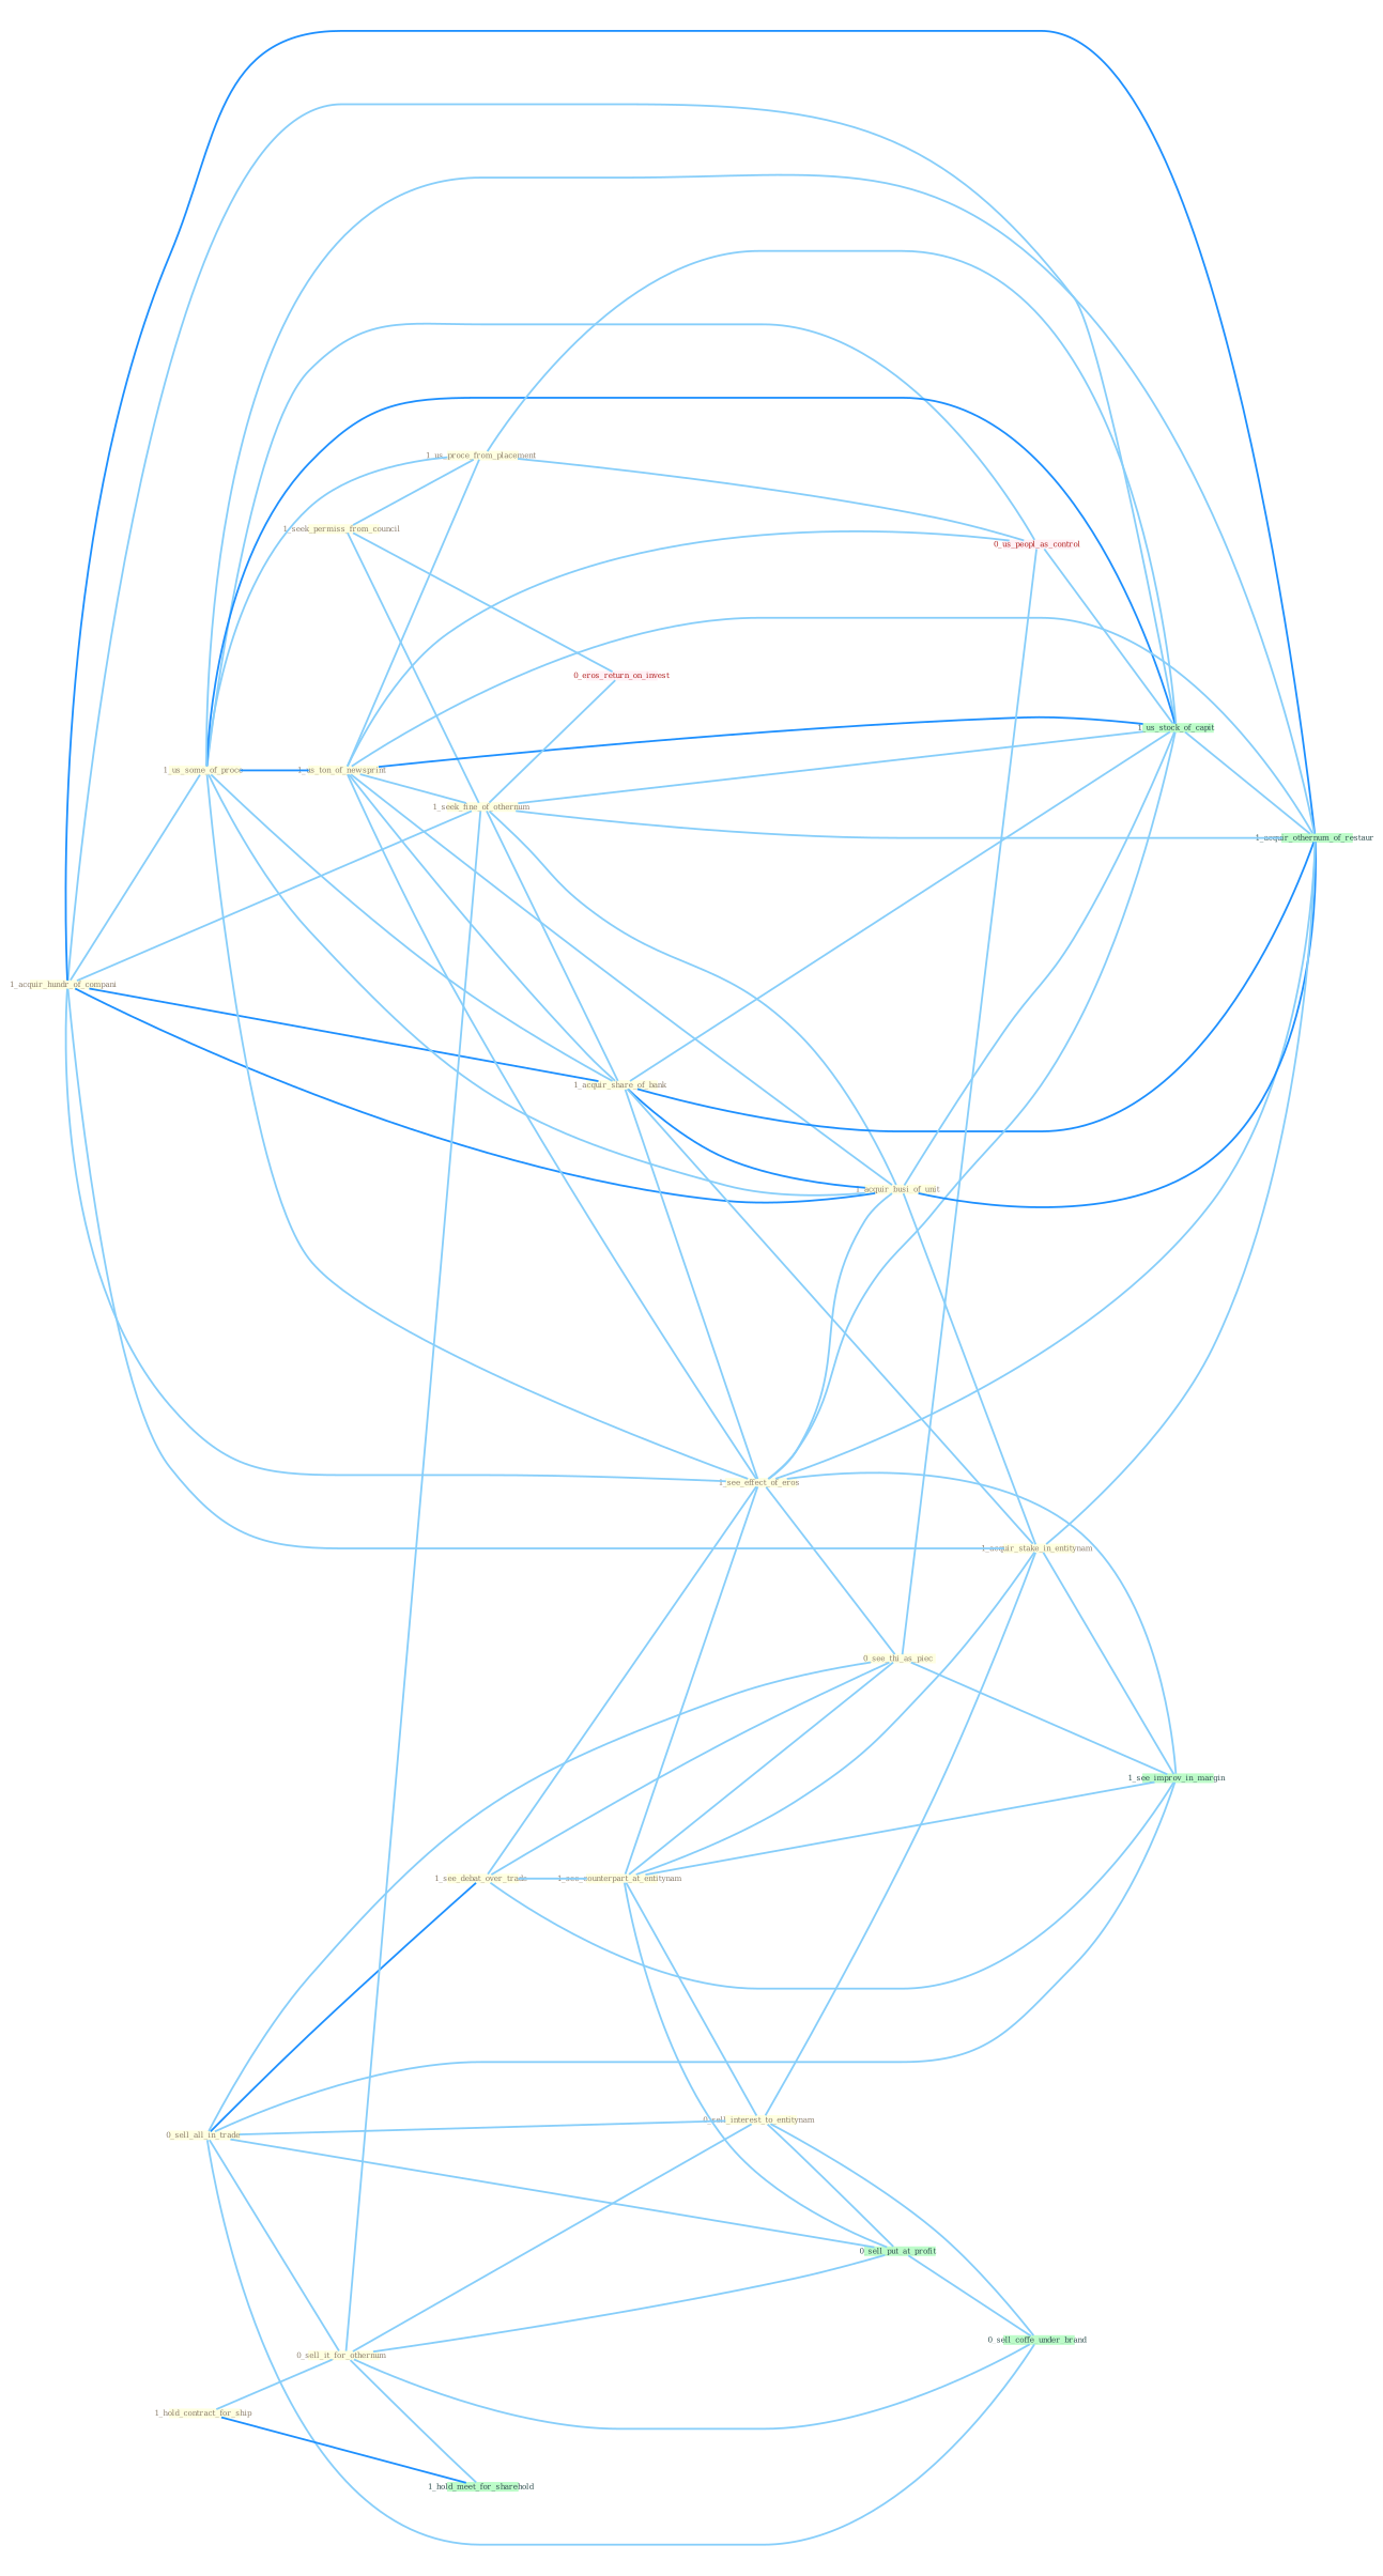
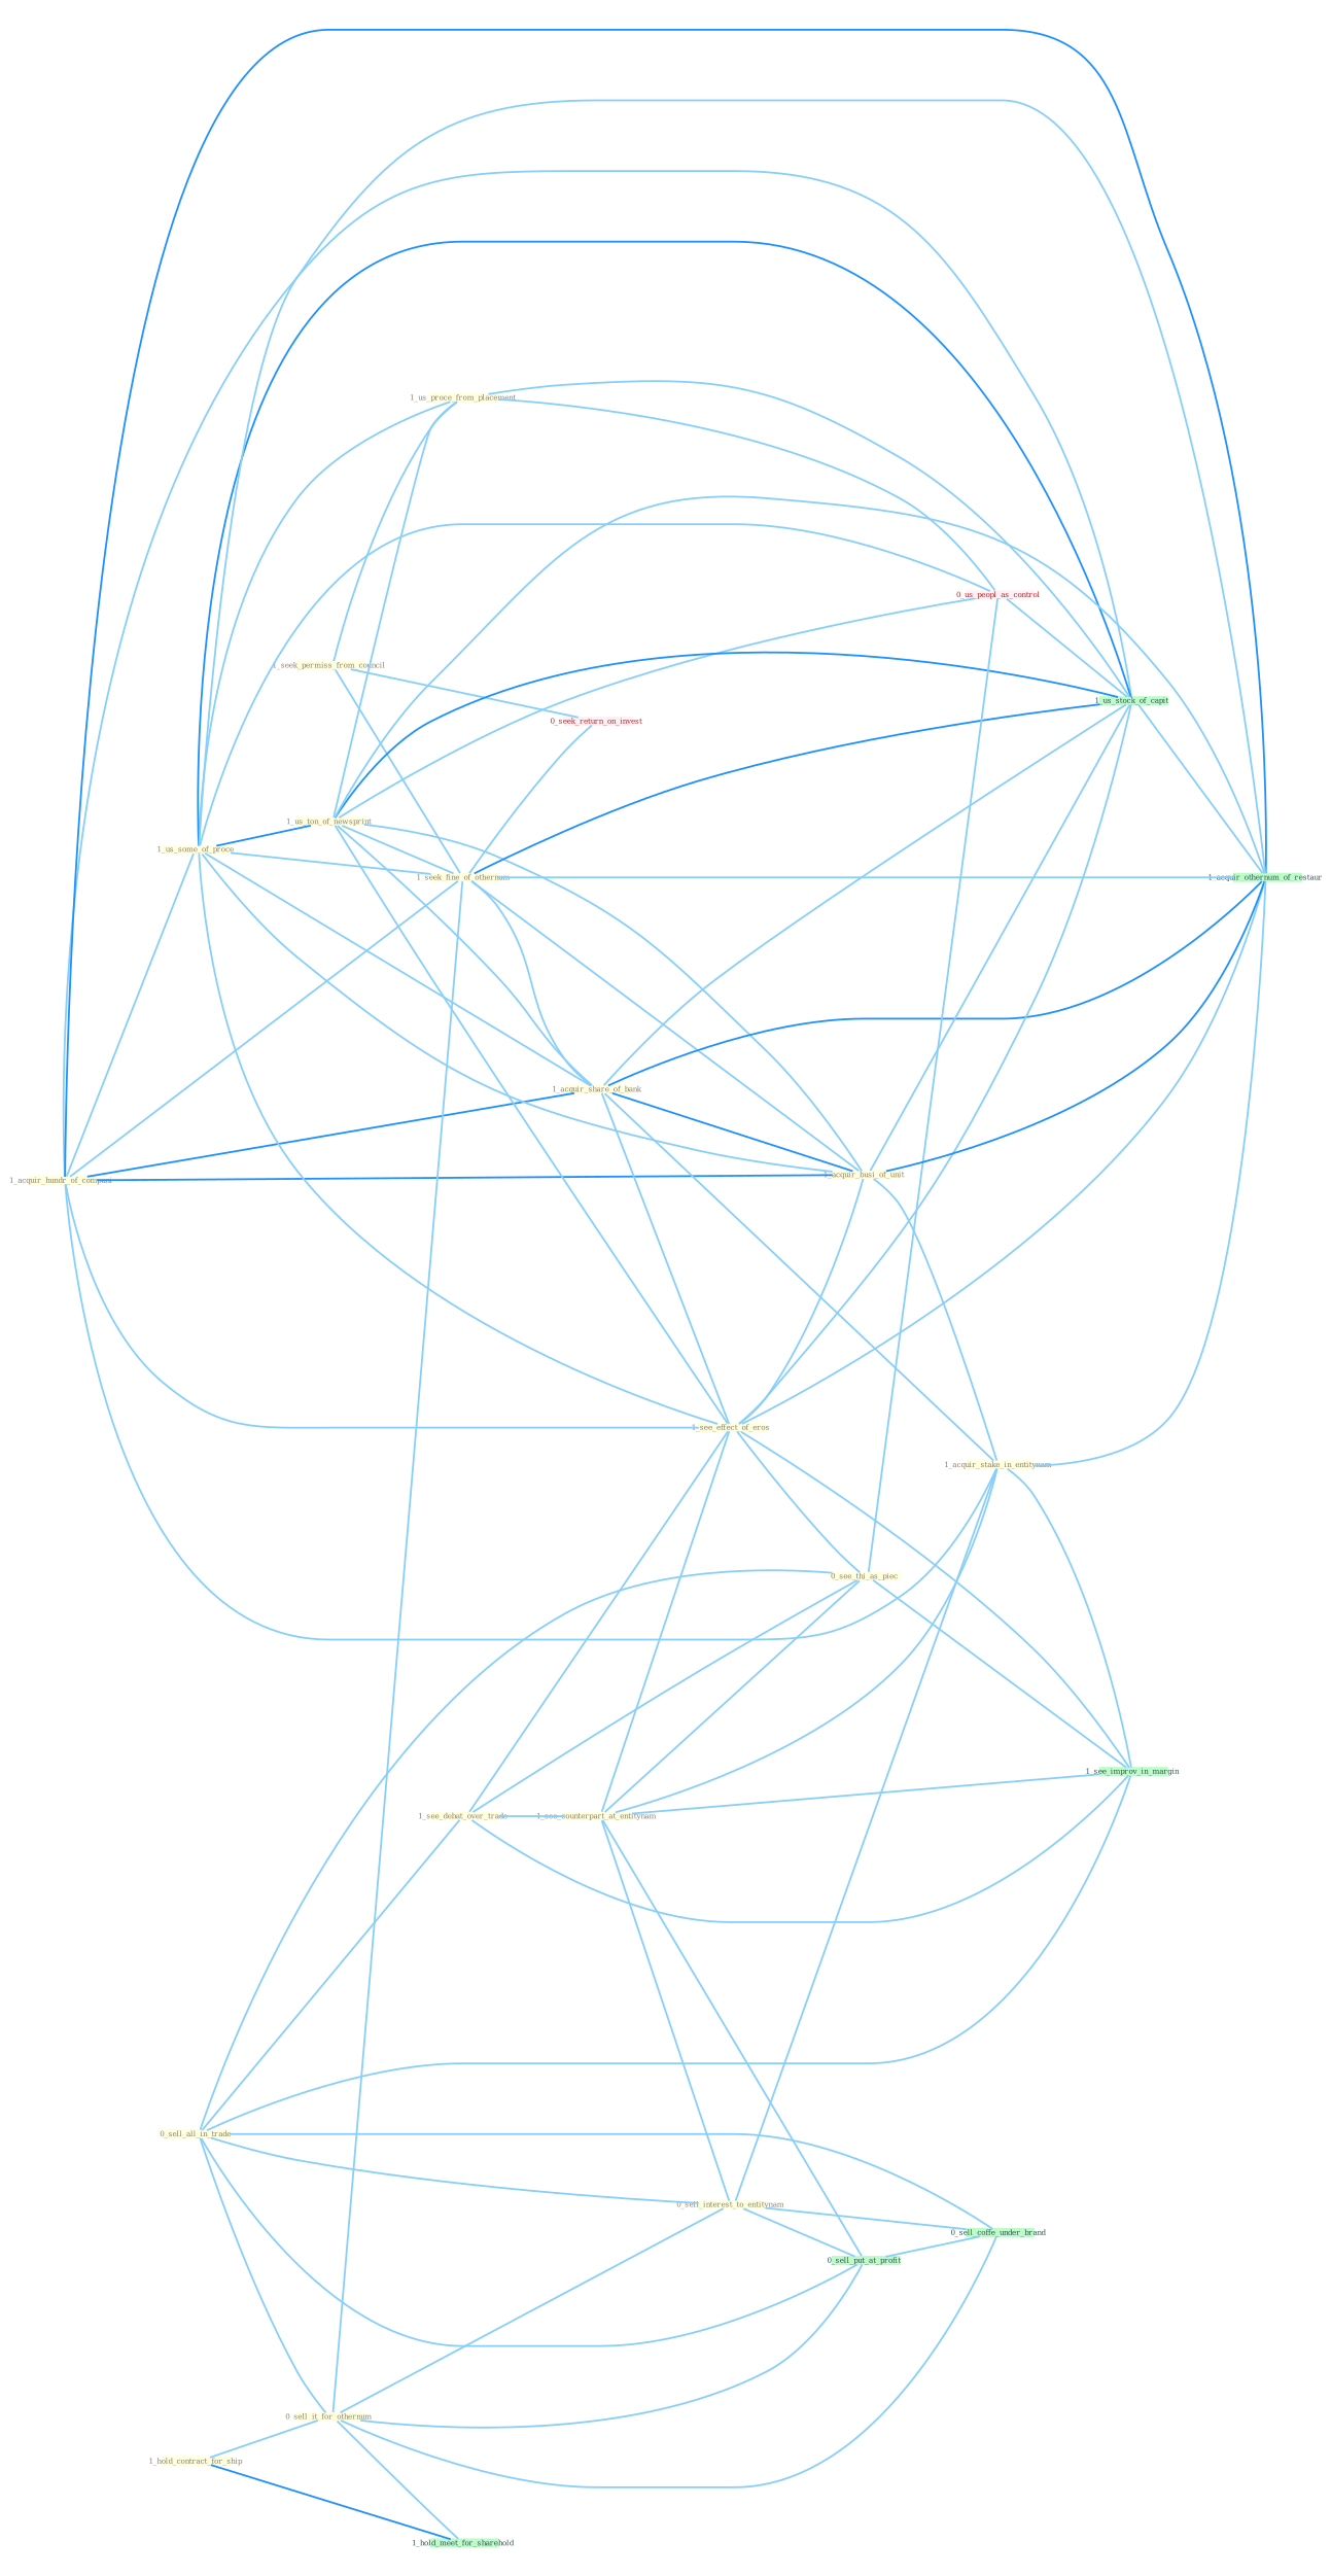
  graph {
    rankdir=LR
    node [color="#ffffe0" fixedsize=true fontcolor="#8b7d6b" fontsize=4 shape=polygon style=filled]
    edge [color="#87cefa" w=1]
    "1_acquir_hundr_of_compani " [height=.06 width=.5]
    "0_sell_all_in_trade " [height=.06 width=.5]
    "1_see_debat_over_trade " [height=.06 width=.5]
    "1_see_counterpart_at_entitynam " [height=.06 width=.5]
    "1_seek_permiss_from_council " [height=.06 width=.5]
    "1_hold_contract_for_ship " [height=.06 width=.5]
    "1_us_some_of_proce " [height=.06 width=.5]
    "0_sell_it_for_othernum " [height=.06 width=.5]
    "1_us_ton_of_newsprint " [height=.06 width=.5]
    "1_seek_fine_of_othernum " [height=.06 width=.5]
    "1_acquir_share_of_bank " [height=.06 width=.5]
    "1_see_effect_of_eros " [height=.06 width=.5]
    "0_sell_interest_to_entitynam " [height=.06 width=.5]
    "0_see_thi_as_piec " [height=.06 width=.5]
    "1_acquir_busi_of_unit " [height=.06 width=.5]
    "1_acquir_stake_in_entitynam " [height=.06 width=.5]
    "1_us_proce_from_placement " [height=.06 width=.5]
    "0_us_peopl_as_control " [color="#fff0f5" fontcolor="#b22222" height=.06 width=.5]
-   "0_seek_return_on_invest " [color="#fff0f5" fontcolor="#b22222" height=.06 width=.5 label="0_eros_return_on_invest"]
+   "0_seek_return_on_invest " [color="#fff0f5" fontcolor="#b22222" height=.06 width=.5]
    "1_us_stock_of_capit " [color="#BDFCC9" fontcolor="#2f4f4f" height=.06 width=.5]
    "1_acquir_othernum_of_restaur " [color="#BDFCC9" fontcolor="#2f4f4f" height=.06 width=.5]
    "0_sell_put_at_profit " [color="#BDFCC9" fontcolor="#2f4f4f" height=.06 width=.5]
    "1_see_improv_in_margin " [color="#BDFCC9" fontcolor="#2f4f4f" height=.06 width=.5]
    "0_sell_coffe_under_brand " [color="#BDFCC9" fontcolor="#2f4f4f" height=.06 width=.5]
    "1_hold_meet_for_sharehold " [color="#BDFCC9" fontcolor="#2f4f4f" height=.06 width=.5]
    subgraph sub_1 {
      "1_acquir_hundr_of_compani "
      "0_sell_all_in_trade "
      "1_see_debat_over_trade "
      "1_see_counterpart_at_entitynam "
      "1_seek_permiss_from_council "
      "1_hold_contract_for_ship "
      "1_us_some_of_proce "
      "0_sell_it_for_othernum "
      "1_us_ton_of_newsprint "
      "1_seek_fine_of_othernum "
      "1_acquir_share_of_bank "
      "1_see_effect_of_eros "
      "0_sell_interest_to_entitynam "
      "0_see_thi_as_piec "
      "1_acquir_busi_of_unit "
      "1_acquir_stake_in_entitynam "
      "1_us_proce_from_placement "
    }
    subgraph sub_2 {
      "0_us_peopl_as_control "
      "0_seek_return_on_invest "
    }
    "1_acquir_hundr_of_compani " -- "1_us_some_of_proce "
    "1_acquir_hundr_of_compani " -- "1_seek_fine_of_othernum "
    "1_acquir_hundr_of_compani " -- "1_acquir_share_of_bank " [color="#1e90ff" w=2]
    "1_acquir_hundr_of_compani " -- "1_see_effect_of_eros "
    "1_acquir_hundr_of_compani " -- "1_acquir_busi_of_unit " [color="#1e90ff" w=2]
    "1_acquir_hundr_of_compani " -- "1_acquir_stake_in_entitynam "
    "1_acquir_hundr_of_compani " -- "1_us_stock_of_capit "
    "1_acquir_hundr_of_compani " -- "1_acquir_othernum_of_restaur " [color="#1e90ff" w=2]
-   "0_sell_all_in_trade " -- "1_see_debat_over_trade " [color="#1e90ff"]
+   "0_sell_all_in_trade " -- "1_see_debat_over_trade "
    "0_sell_all_in_trade " -- "0_sell_it_for_othernum "
    "0_sell_all_in_trade " -- "0_sell_interest_to_entitynam "
    "0_sell_all_in_trade " -- "0_see_thi_as_piec "
    "0_sell_all_in_trade " -- "0_sell_put_at_profit "
    "0_sell_all_in_trade " -- "1_see_improv_in_margin "
    "0_sell_all_in_trade " -- "0_sell_coffe_under_brand "
    "1_see_debat_over_trade " -- "1_see_counterpart_at_entitynam "
    "1_see_debat_over_trade " -- "1_see_effect_of_eros "
    "1_see_debat_over_trade " -- "0_see_thi_as_piec "
    "1_see_debat_over_trade " -- "1_see_improv_in_margin "
    "1_see_counterpart_at_entitynam " -- "1_see_effect_of_eros "
    "1_see_counterpart_at_entitynam " -- "0_sell_interest_to_entitynam "
    "1_see_counterpart_at_entitynam " -- "0_see_thi_as_piec "
    "1_see_counterpart_at_entitynam " -- "1_acquir_stake_in_entitynam "
    "1_see_counterpart_at_entitynam " -- "0_sell_put_at_profit "
    "1_see_counterpart_at_entitynam " -- "1_see_improv_in_margin "
    "1_seek_permiss_from_council " -- "1_seek_fine_of_othernum "
    "1_seek_permiss_from_council " -- "1_us_proce_from_placement "
    "1_seek_permiss_from_council " -- "0_seek_return_on_invest "
    "1_hold_contract_for_ship " -- "0_sell_it_for_othernum "
    "1_hold_contract_for_ship " -- "1_hold_meet_for_sharehold " [color="#1e90ff" w=2]
    "1_us_some_of_proce " -- "1_us_ton_of_newsprint " [color="#1e90ff" w=2]
+   "1_us_some_of_proce " -- "1_seek_fine_of_othernum "
    "1_us_some_of_proce " -- "1_acquir_share_of_bank "
    "1_us_some_of_proce " -- "1_see_effect_of_eros "
    "1_us_some_of_proce " -- "1_acquir_busi_of_unit "
    "1_us_some_of_proce " -- "1_us_proce_from_placement "
    "1_us_some_of_proce " -- "0_us_peopl_as_control "
    "1_us_some_of_proce " -- "1_us_stock_of_capit " [color="#1e90ff" w=2]
    "1_us_some_of_proce " -- "1_acquir_othernum_of_restaur "
    "0_sell_it_for_othernum " -- "1_seek_fine_of_othernum "
    "0_sell_it_for_othernum " -- "0_sell_interest_to_entitynam "
    "0_sell_it_for_othernum " -- "0_sell_put_at_profit "
    "0_sell_it_for_othernum " -- "0_sell_coffe_under_brand "
    "0_sell_it_for_othernum " -- "1_hold_meet_for_sharehold "
    "1_us_ton_of_newsprint " -- "1_seek_fine_of_othernum "
    "1_us_ton_of_newsprint " -- "1_acquir_share_of_bank "
    "1_us_ton_of_newsprint " -- "1_see_effect_of_eros "
    "1_us_ton_of_newsprint " -- "1_acquir_busi_of_unit "
    "1_us_ton_of_newsprint " -- "1_us_proce_from_placement "
    "1_us_ton_of_newsprint " -- "0_us_peopl_as_control "
    "1_us_ton_of_newsprint " -- "1_us_stock_of_capit " [color="#1e90ff" w=2]
    "1_us_ton_of_newsprint " -- "1_acquir_othernum_of_restaur "
    "1_seek_fine_of_othernum " -- "1_acquir_share_of_bank "
    "1_seek_fine_of_othernum " -- "1_acquir_busi_of_unit "
    "1_seek_fine_of_othernum " -- "0_seek_return_on_invest "
-   "1_seek_fine_of_othernum " -- "1_us_stock_of_capit "
+   "1_seek_fine_of_othernum " -- "1_us_stock_of_capit " [color="#1e90ff"]
    "1_seek_fine_of_othernum " -- "1_acquir_othernum_of_restaur "
    "1_acquir_share_of_bank " -- "1_see_effect_of_eros "
    "1_acquir_share_of_bank " -- "1_acquir_busi_of_unit " [color="#1e90ff" w=2]
    "1_acquir_share_of_bank " -- "1_acquir_stake_in_entitynam "
    "1_acquir_share_of_bank " -- "1_us_stock_of_capit "
    "1_acquir_share_of_bank " -- "1_acquir_othernum_of_restaur " [color="#1e90ff" w=2]
    "1_see_effect_of_eros " -- "0_see_thi_as_piec "
    "1_see_effect_of_eros " -- "1_acquir_busi_of_unit "
    "1_see_effect_of_eros " -- "1_us_stock_of_capit "
    "1_see_effect_of_eros " -- "1_acquir_othernum_of_restaur "
    "1_see_effect_of_eros " -- "1_see_improv_in_margin "
    "0_sell_interest_to_entitynam " -- "1_acquir_stake_in_entitynam "
    "0_sell_interest_to_entitynam " -- "0_sell_put_at_profit "
    "0_sell_interest_to_entitynam " -- "0_sell_coffe_under_brand "
    "0_see_thi_as_piec " -- "0_us_peopl_as_control "
    "0_see_thi_as_piec " -- "1_see_improv_in_margin "
    "1_acquir_busi_of_unit " -- "1_acquir_stake_in_entitynam "
    "1_acquir_busi_of_unit " -- "1_us_stock_of_capit "
    "1_acquir_busi_of_unit " -- "1_acquir_othernum_of_restaur " [color="#1e90ff" w=2]
    "1_acquir_stake_in_entitynam " -- "1_acquir_othernum_of_restaur "
    "1_acquir_stake_in_entitynam " -- "1_see_improv_in_margin "
    "1_us_proce_from_placement " -- "0_us_peopl_as_control "
    "1_us_proce_from_placement " -- "1_us_stock_of_capit "
    "0_us_peopl_as_control " -- "1_us_stock_of_capit "
    "1_us_stock_of_capit " -- "1_acquir_othernum_of_restaur "
    "0_sell_put_at_profit " -- "0_sell_coffe_under_brand "
  }
